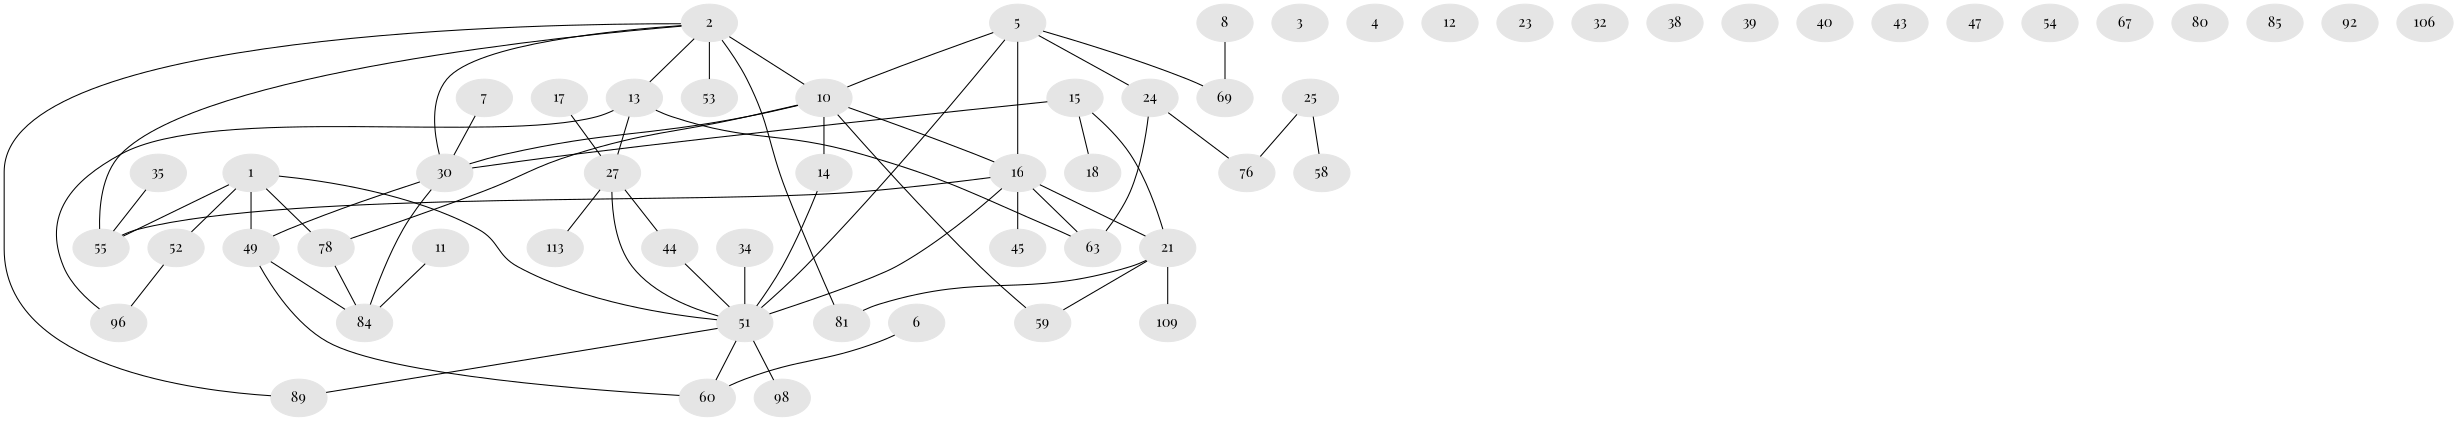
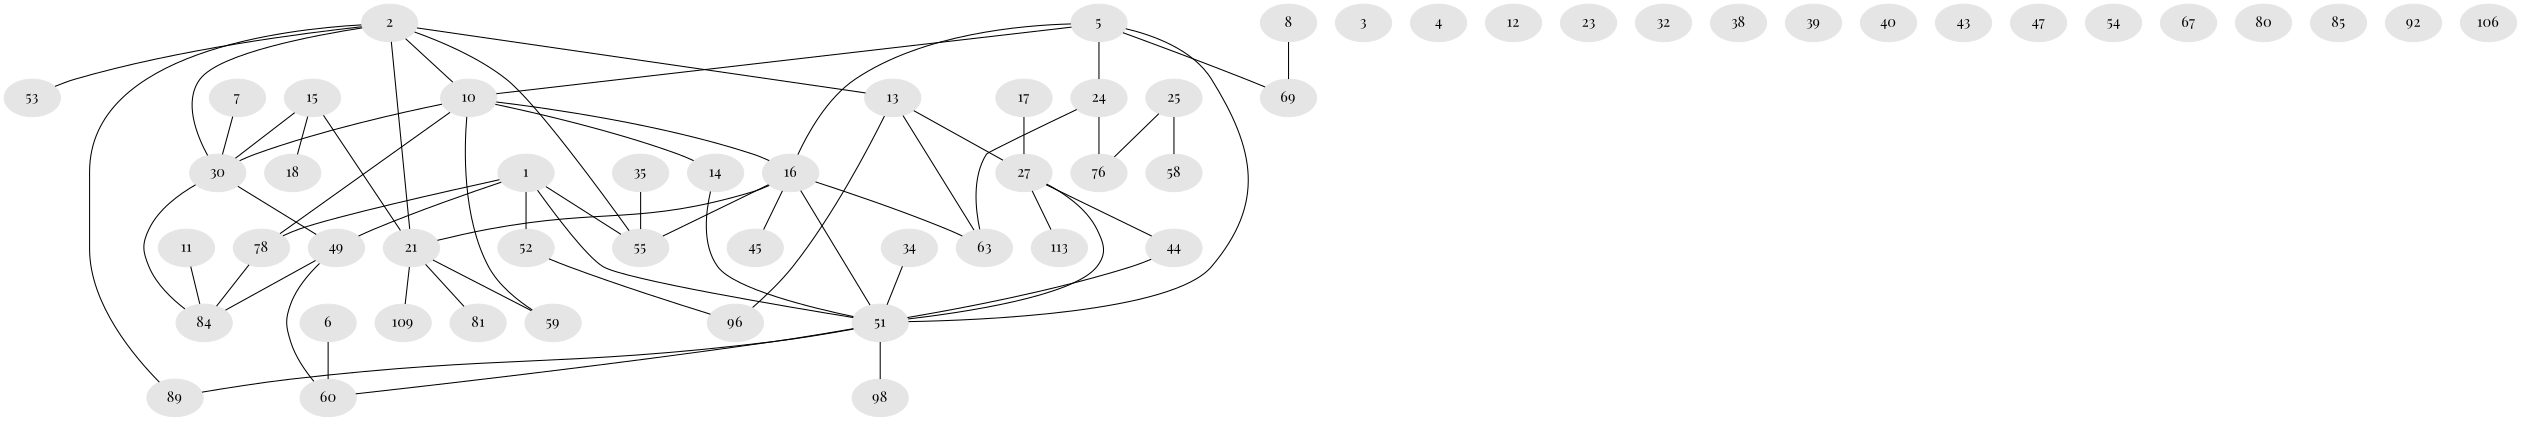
  graph {
    fontname="Playfair Display"
    node [color=gray90 fontname="Playfair Display" style=filled]
    edge [fontname="Playfair Display"]
    1 [super="+28"]
    49 [super="+105"]
    51 [super="+101+77+102+57"]
    52
    55 [super="+74"]
    78 [super="+91"]
    60
    84 [super="+95"]
    89
    98
    96
    2 [super="+19+82+107+90+73+50"]
    10 [super="+41+26"]
    13 [super="+31+66"]
    21 [super="+48+62"]
    30 [super="+86"]
    53 [super="+83"]
    16 [super="+93+20"]
    14 [super="+65"]
    59 [super="+61"]
    27 [super="+88"]
    63 [super="+97"]
    81
    109 [super="+117"]
    3
    4
    5 [super="+111+9"]
    24 [super="+46"]
    69 [super="+70"]
    45
    76
    6 [super="+36"]
    7 [super="+72"]
    8 [super="+64"]
    11 [super="+87"]
    12
    44 [super="+75"]
    113
    18 [super="+22"]
    15
    17
    23
    25 [super="+71"]
    58
    32 [super="+99"]
    34
    35
    38
    39
    40
    43
    47
    54
    67
    80
    85
    92
    106
    1 -- 49
    1 -- 51
    1 -- 52
    1 -- 55
    1 -- 78
    49 -- 60
    49 -- 84
    51 -- 60
    51 -- 89
    51 -- 98
    52 -- 96
    78 -- 84
    2 -- 55
    2 -- 89
    2 -- 10
    2 -- 13
-   2 -- 81 [weight=2]
+   2 -- 21 [weight=2]
    2 -- 30
    2 -- 53 [weight=2]
    10 -- 78
    10 -- 30
    10 -- 16
    10 -- 14
    10 -- 59
    13 -- 96
    13 -- 27
    13 -- 63
    21 -- 59
    21 -- 81
    21 -- 109
    30 -- 49
    30 -- 84
    16 -- 51
    16 -- 55
    16 -- 21 [weight=2]
    16 -- 63
    16 -- 45
    14 -- 51
    27 -- 51
    27 -- 44
    27 -- 113
    5 -- 51 [weight=2]
    5 -- 10
    5 -- 16
    5 -- 24 [weight=2]
    5 -- 69
    24 -- 63
    24 -- 76
    6 -- 60
    7 -- 30
    8 -- 69
    11 -- 84
    44 -- 51
    15 -- 21
    15 -- 30
    15 -- 18
    17 -- 27
    25 -- 76
    25 -- 58
    34 -- 51
    35 -- 55
  }
